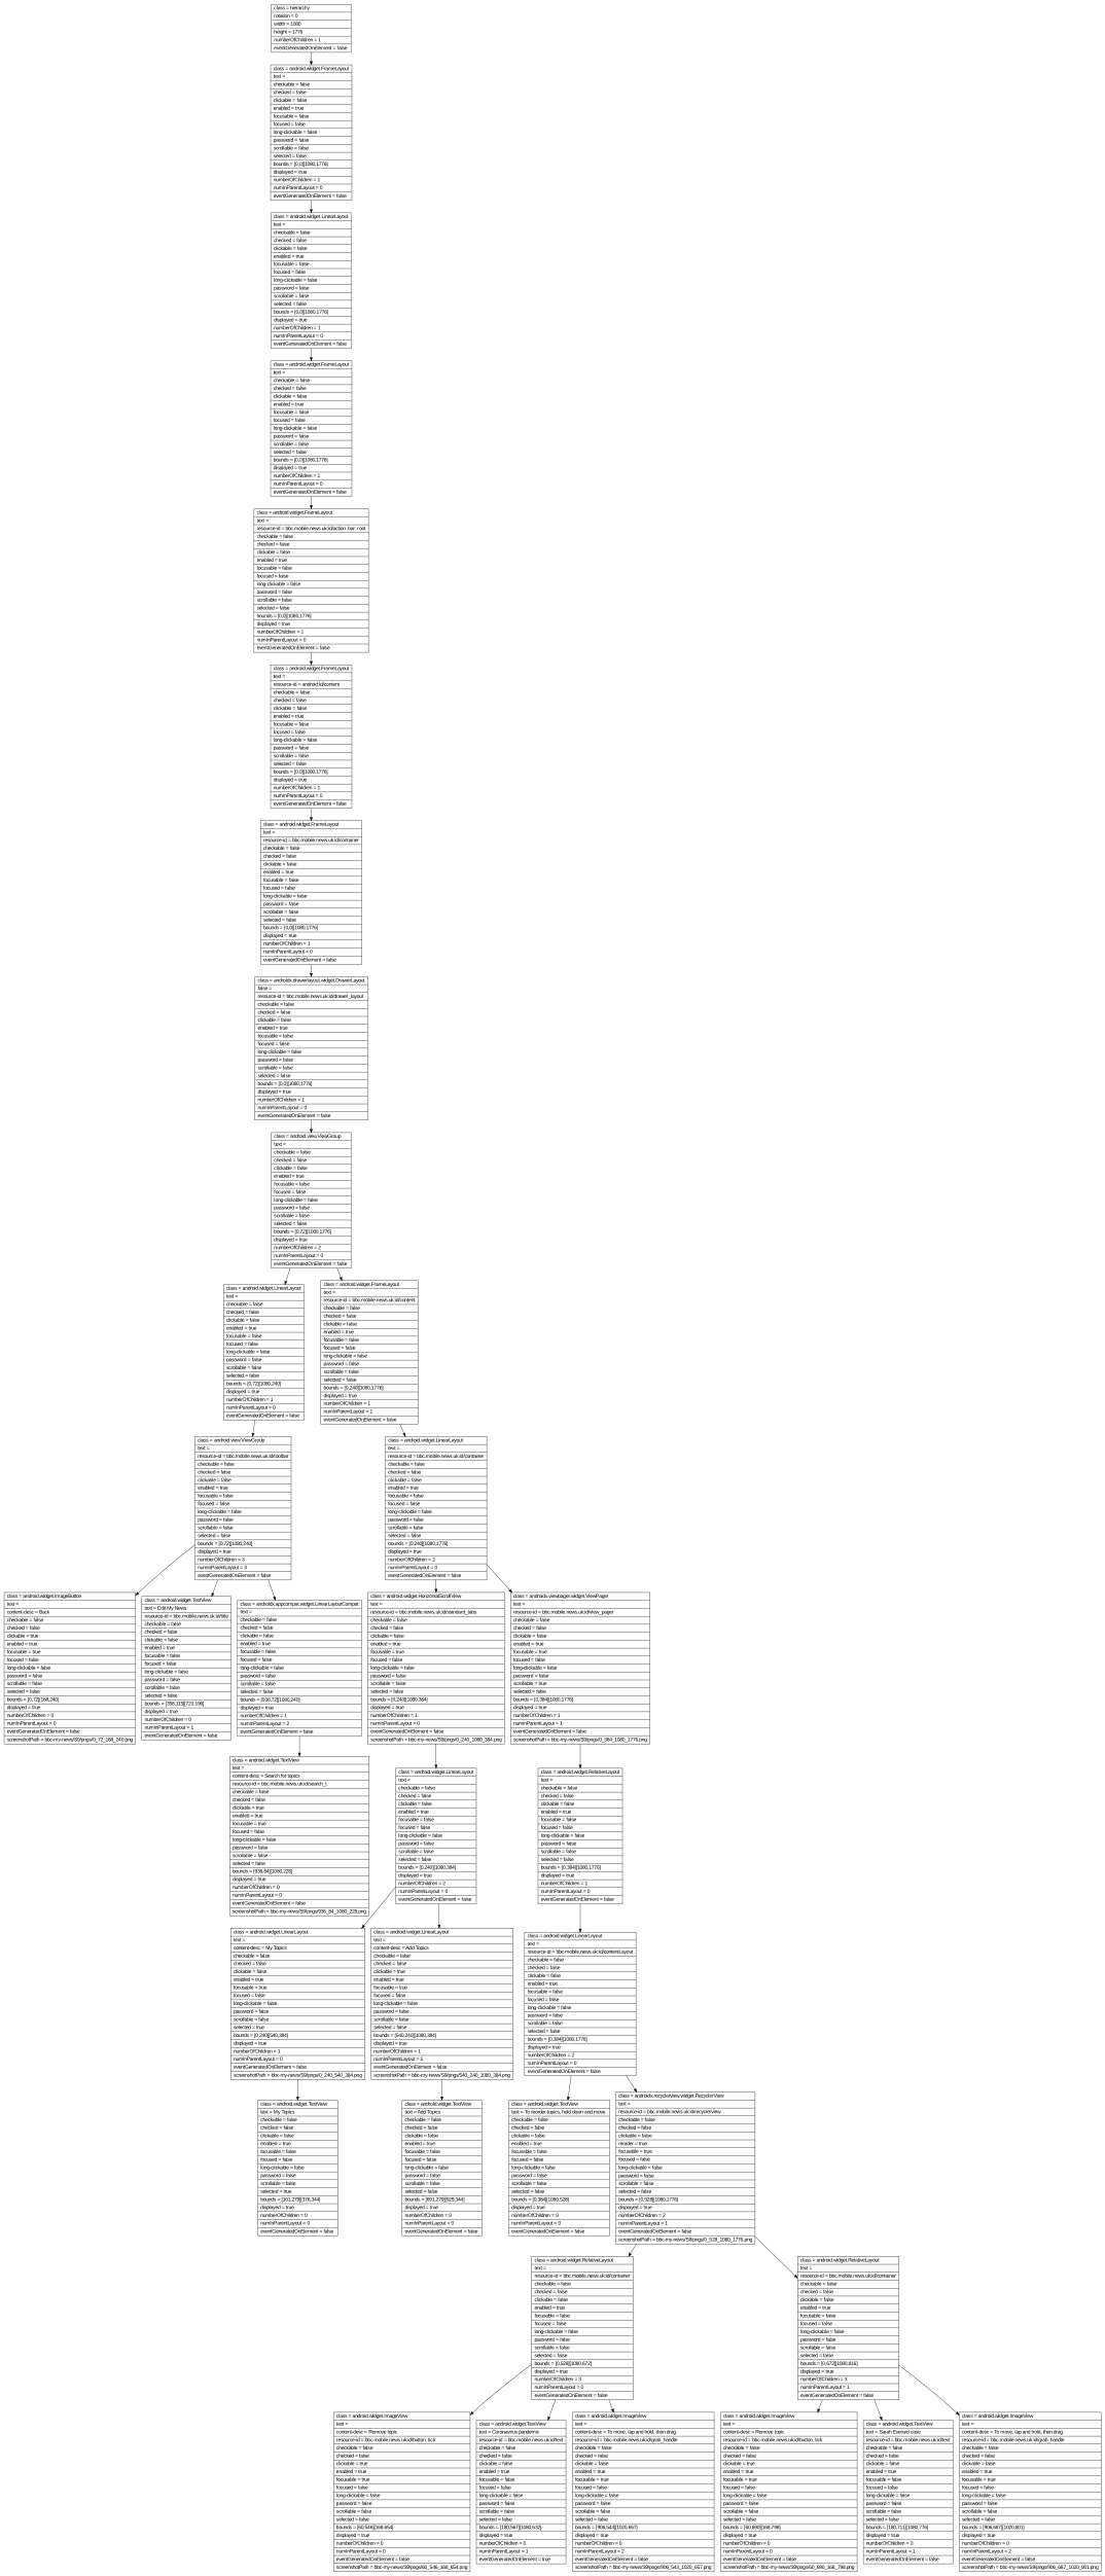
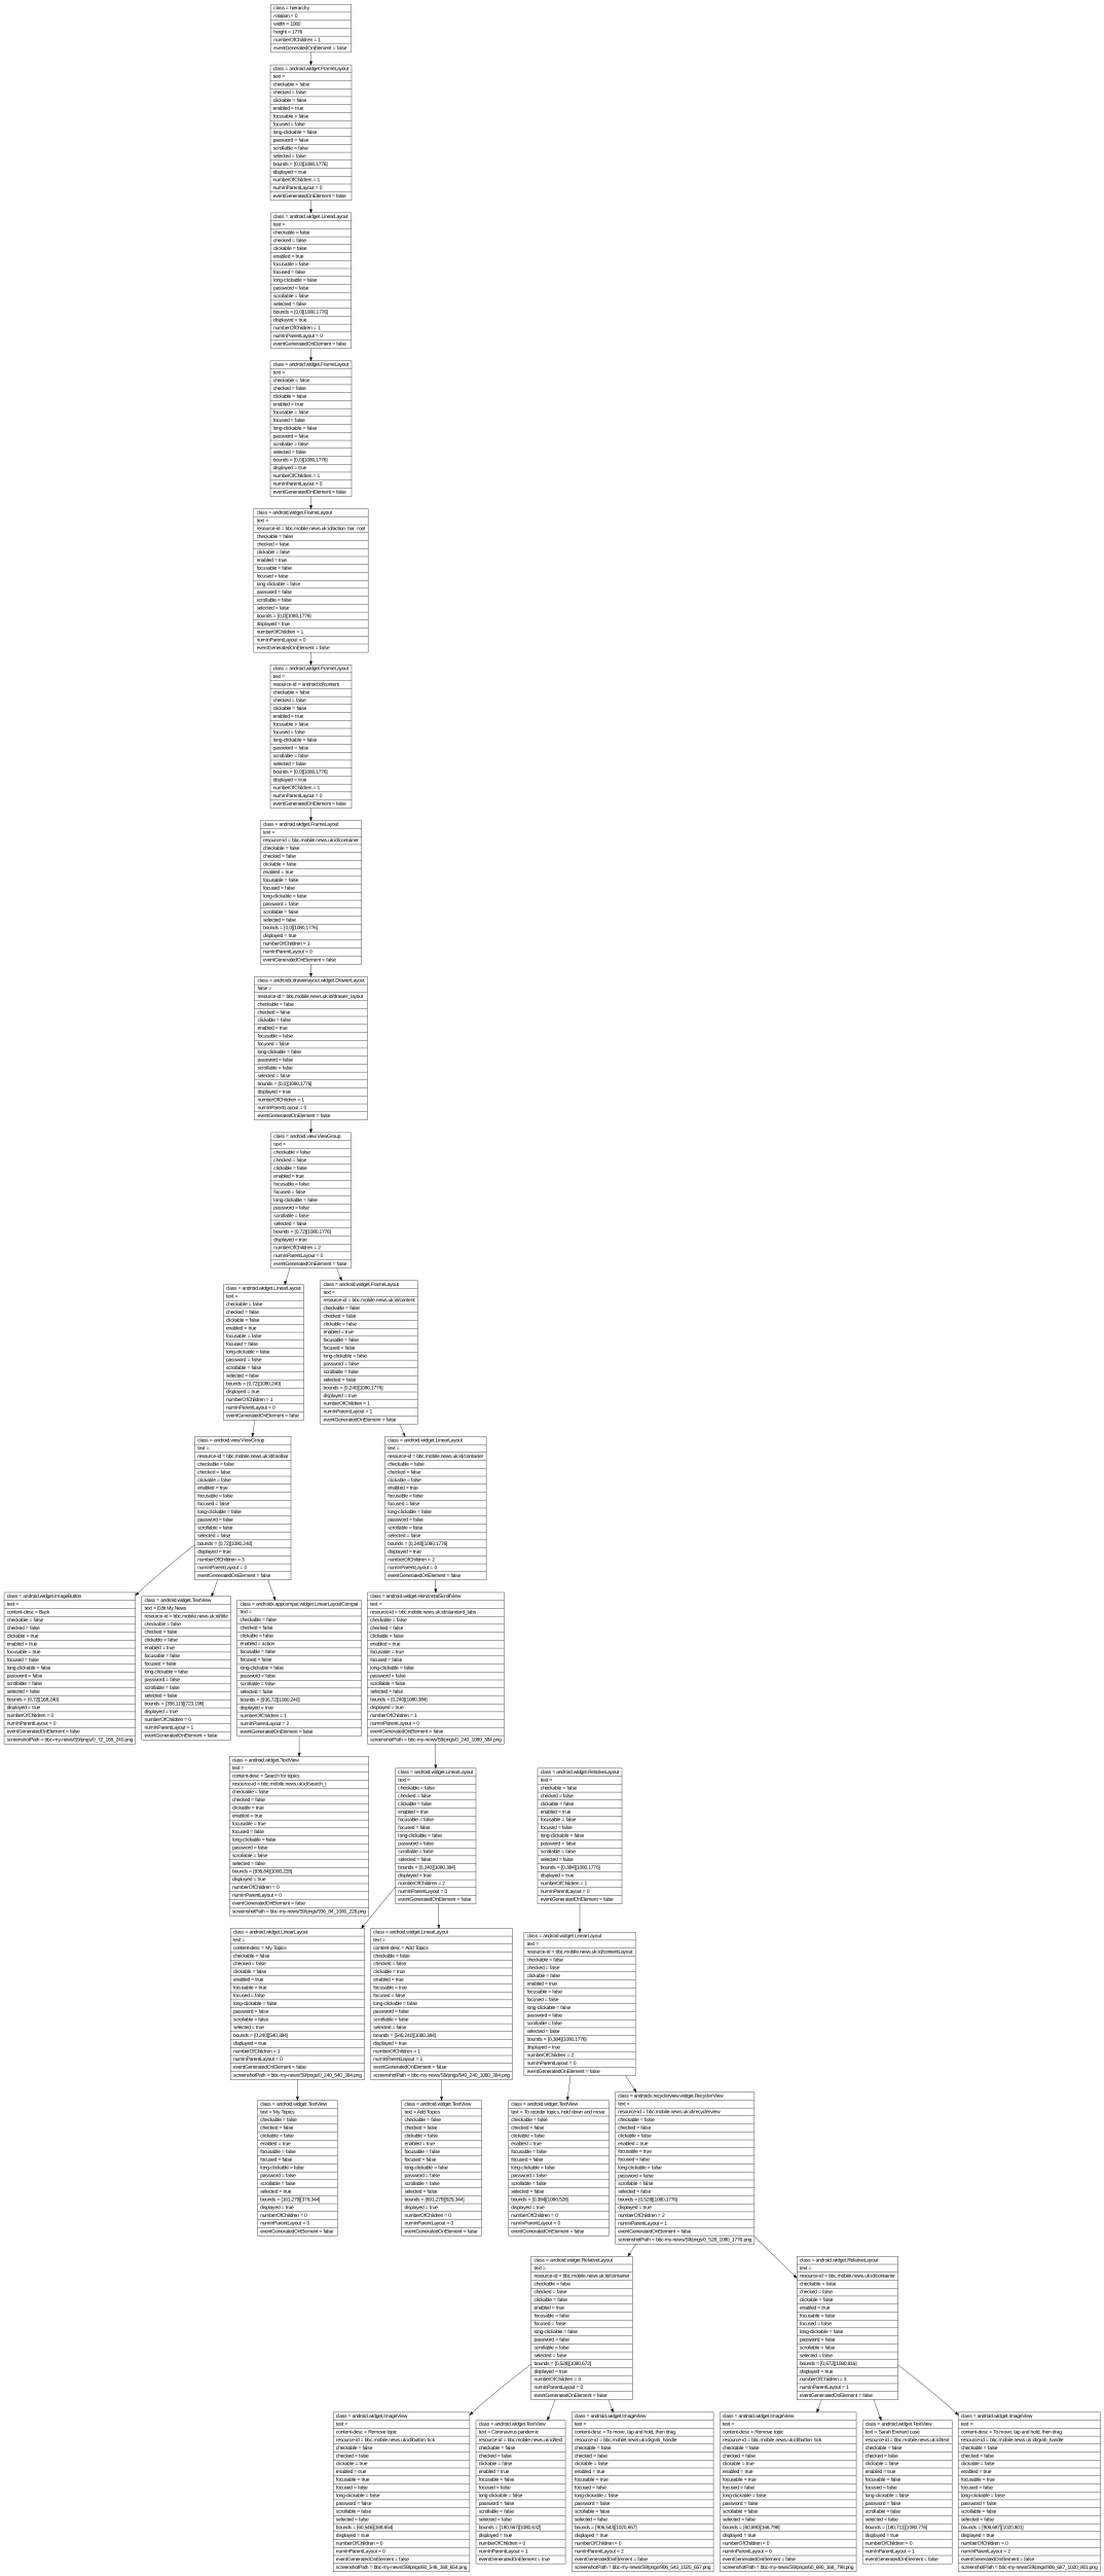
  digraph {
    node [fontname=Arial shape=record]
    n1 [label="{class = hierarchy\l|rotation = 0\l|width = 1080\l|height = 1776\l|numberOfChildren = 1\l|eventGeneratedOnElement = false \l}"]
    n2 [label="{class = android.widget.FrameLayout\l|text = \l|checkable = false\l|checked = false\l|clickable = false\l|enabled = true\l|focusable = false\l|focused = false\l|long-clickable = false\l|password = false\l|scrollable = false\l|selected = false\l|bounds = [0,0][1080,1776]\l|displayed = true\l|numberOfChildren = 1\l|numInParentLayout = 0\l|eventGeneratedOnElement = false \l}"]
    n3 [label="{class = android.widget.LinearLayout\l|text = \l|checkable = false\l|checked = false\l|clickable = false\l|enabled = true\l|focusable = false\l|focused = false\l|long-clickable = false\l|password = false\l|scrollable = false\l|selected = false\l|bounds = [0,0][1080,1776]\l|displayed = true\l|numberOfChildren = 1\l|numInParentLayout = 0\l|eventGeneratedOnElement = false \l}"]
    n4 [label="{class = android.widget.FrameLayout\l|text = \l|checkable = false\l|checked = false\l|clickable = false\l|enabled = true\l|focusable = false\l|focused = false\l|long-clickable = false\l|password = false\l|scrollable = false\l|selected = false\l|bounds = [0,0][1080,1776]\l|displayed = true\l|numberOfChildren = 1\l|numInParentLayout = 0\l|eventGeneratedOnElement = false \l}"]
    n5 [label="{class = android.widget.FrameLayout\l|text = \l|resource-id = bbc.mobile.news.uk:id/action_bar_root\l|checkable = false\l|checked = false\l|clickable = false\l|enabled = true\l|focusable = false\l|focused = false\l|long-clickable = false\l|password = false\l|scrollable = false\l|selected = false\l|bounds = [0,0][1080,1776]\l|displayed = true\l|numberOfChildren = 1\l|numInParentLayout = 0\l|eventGeneratedOnElement = false \l}"]
    n6 [label="{class = android.widget.FrameLayout\l|text = \l|resource-id = android:id/content\l|checkable = false\l|checked = false\l|clickable = false\l|enabled = true\l|focusable = false\l|focused = false\l|long-clickable = false\l|password = false\l|scrollable = false\l|selected = false\l|bounds = [0,0][1080,1776]\l|displayed = true\l|numberOfChildren = 1\l|numInParentLayout = 0\l|eventGeneratedOnElement = false \l}"]
    n7 [label="{class = android.widget.FrameLayout\l|text = \l|resource-id = bbc.mobile.news.uk:id/container\l|checkable = false\l|checked = false\l|clickable = false\l|enabled = true\l|focusable = false\l|focused = false\l|long-clickable = false\l|password = false\l|scrollable = false\l|selected = false\l|bounds = [0,0][1080,1776]\l|displayed = true\l|numberOfChildren = 1\l|numInParentLayout = 0\l|eventGeneratedOnElement = false \l}"]
    n8 [label="{class = androidx.drawerlayout.widget.DrawerLayout\l|false = \l|resource-id = bbc.mobile.news.uk:id/drawer_layout\l|checkable = false\l|checked = false\l|clickable = false\l|enabled = true\l|focusable = false\l|focused = false\l|long-clickable = false\l|password = false\l|scrollable = false\l|selected = false\l|bounds = [0,0][1080,1776]\l|displayed = true\l|numberOfChildren = 1\l|numInParentLayout = 0\l|eventGeneratedOnElement = false \l}"]
    n9 [label="{class = android.view.ViewGroup\l|text = \l|checkable = false\l|checked = false\l|clickable = false\l|enabled = true\l|focusable = false\l|focused = false\l|long-clickable = false\l|password = false\l|scrollable = false\l|selected = false\l|bounds = [0,72][1080,1776]\l|displayed = true\l|numberOfChildren = 2\l|numInParentLayout = 0\l|eventGeneratedOnElement = false \l}"]
    n10 [label="{class = android.widget.LinearLayout\l|text = \l|checkable = false\l|checked = false\l|clickable = false\l|enabled = true\l|focusable = false\l|focused = false\l|long-clickable = false\l|password = false\l|scrollable = false\l|selected = false\l|bounds = [0,72][1080,240]\l|displayed = true\l|numberOfChildren = 1\l|numInParentLayout = 0\l|eventGeneratedOnElement = false \l}"]
    n11 [label="{class = android.widget.FrameLayout\l|text = \l|resource-id = bbc.mobile.news.uk:id/content\l|checkable = false\l|checked = false\l|clickable = false\l|enabled = true\l|focusable = false\l|focused = false\l|long-clickable = false\l|password = false\l|scrollable = false\l|selected = false\l|bounds = [0,240][1080,1776]\l|displayed = true\l|numberOfChildren = 1\l|numInParentLayout = 1\l|eventGeneratedOnElement = false \l}"]
    n12 [label="{class = android.view.ViewGroup\l|text = \l|resource-id = bbc.mobile.news.uk:id/toolbar\l|checkable = false\l|checked = false\l|clickable = false\l|enabled = true\l|focusable = false\l|focused = false\l|long-clickable = false\l|password = false\l|scrollable = false\l|selected = false\l|bounds = [0,72][1080,240]\l|displayed = true\l|numberOfChildren = 3\l|numInParentLayout = 0\l|eventGeneratedOnElement = false \l}"]
    n13 [label="{class = android.widget.LinearLayout\l|text = \l|resource-id = bbc.mobile.news.uk:id/container\l|checkable = false\l|checked = false\l|clickable = false\l|enabled = true\l|focusable = false\l|focused = false\l|long-clickable = false\l|password = false\l|scrollable = false\l|selected = false\l|bounds = [0,240][1080,1776]\l|displayed = true\l|numberOfChildren = 2\l|numInParentLayout = 0\l|eventGeneratedOnElement = false \l}"]
    n14 [label="{class = android.widget.ImageButton\l|text = \l|content-desc = Back\l|checkable = false\l|checked = false\l|clickable = true\l|enabled = true\l|focusable = true\l|focused = false\l|long-clickable = false\l|password = false\l|scrollable = false\l|selected = false\l|bounds = [0,72][168,240]\l|displayed = true\l|numberOfChildren = 0\l|numInParentLayout = 0\l|eventGeneratedOnElement = false \l|screenshotPath = bbc-my-news/S9/pngs/0_72_168_240.png\l}"]
    n15 [label="{class = android.widget.TextView\l|text = Edit My News\l|resource-id = bbc.mobile.news.uk:id/title\l|checkable = false\l|checked = false\l|clickable = false\l|enabled = true\l|focusable = false\l|focused = false\l|long-clickable = false\l|password = false\l|scrollable = false\l|selected = false\l|bounds = [358,115][723,196]\l|displayed = true\l|numberOfChildren = 0\l|numInParentLayout = 1\l|eventGeneratedOnElement = false \l}"]
-   n16 [label="{class = androidx.appcompat.widget.LinearLayoutCompat\l|text = \l|checkable = false\l|checked = false\l|clickable = false\l|enabled = true\l|focusable = false\l|focused = false\l|long-clickable = false\l|password = false\l|scrollable = false\l|selected = false\l|bounds = [936,72][1080,240]\l|displayed = true\l|numberOfChildren = 1\l|numInParentLayout = 2\l|eventGeneratedOnElement = false \l}"]
+   n16 [label="{class = androidx.appcompat.widget.LinearLayoutCompat\l|text = \l|checkable = false\l|checked = false\l|clickable = false\l|enabled = action\l|focusable = false\l|focused = false\l|long-clickable = false\l|password = false\l|scrollable = false\l|selected = false\l|bounds = [936,72][1080,240]\l|displayed = true\l|numberOfChildren = 1\l|numInParentLayout = 2\l|eventGeneratedOnElement = false \l}"]
    n17 [label="{class = android.widget.HorizontalScrollView\l|text = \l|resource-id = bbc.mobile.news.uk:id/standard_tabs\l|checkable = false\l|checked = false\l|clickable = false\l|enabled = true\l|focusable = true\l|focused = false\l|long-clickable = false\l|password = false\l|scrollable = false\l|selected = false\l|bounds = [0,240][1080,384]\l|displayed = true\l|numberOfChildren = 1\l|numInParentLayout = 0\l|eventGeneratedOnElement = false \l|screenshotPath = bbc-my-news/S9/pngs/0_240_1080_384.png\l}"]
-   n18 [label="{class = androidx.viewpager.widget.ViewPager\l|text = \l|resource-id = bbc.mobile.news.uk:id/view_pager\l|checkable = false\l|checked = false\l|clickable = false\l|enabled = true\l|focusable = true\l|focused = false\l|long-clickable = false\l|password = false\l|scrollable = true\l|selected = false\l|bounds = [0,384][1080,1776]\l|displayed = true\l|numberOfChildren = 1\l|numInParentLayout = 1\l|eventGeneratedOnElement = false \l|screenshotPath = bbc-my-news/S9/pngs/0_384_1080_1776.png\l}"]
    n19 [label="{class = android.widget.TextView\l|text = \l|content-desc = Search for topics\l|resource-id = bbc.mobile.news.uk:id/search_t\l|checkable = false\l|checked = false\l|clickable = true\l|enabled = true\l|focusable = true\l|focused = false\l|long-clickable = false\l|password = false\l|scrollable = false\l|selected = false\l|bounds = [936,84][1080,228]\l|displayed = true\l|numberOfChildren = 0\l|numInParentLayout = 0\l|eventGeneratedOnElement = false \l|screenshotPath = bbc-my-news/S9/pngs/936_84_1080_228.png\l}"]
    n20 [label="{class = android.widget.LinearLayout\l|text = \l|checkable = false\l|checked = false\l|clickable = false\l|enabled = true\l|focusable = false\l|focused = false\l|long-clickable = false\l|password = false\l|scrollable = false\l|selected = false\l|bounds = [0,240][1080,384]\l|displayed = true\l|numberOfChildren = 2\l|numInParentLayout = 0\l|eventGeneratedOnElement = false \l}"]
    n21 [label="{class = android.widget.RelativeLayout\l|text = \l|checkable = false\l|checked = false\l|clickable = false\l|enabled = true\l|focusable = false\l|focused = false\l|long-clickable = false\l|password = false\l|scrollable = false\l|selected = false\l|bounds = [0,384][1080,1776]\l|displayed = true\l|numberOfChildren = 1\l|numInParentLayout = 0\l|eventGeneratedOnElement = false \l}"]
    n22 [label="{class = android.widget.LinearLayout\l|text = \l|content-desc = My Topics\l|checkable = false\l|checked = false\l|clickable = false\l|enabled = true\l|focusable = true\l|focused = false\l|long-clickable = false\l|password = false\l|scrollable = false\l|selected = true\l|bounds = [0,240][540,384]\l|displayed = true\l|numberOfChildren = 1\l|numInParentLayout = 0\l|eventGeneratedOnElement = false \l|screenshotPath = bbc-my-news/S9/pngs/0_240_540_384.png\l}"]
    n23 [label="{class = android.widget.LinearLayout\l|text = \l|content-desc = Add Topics\l|checkable = false\l|checked = false\l|clickable = true\l|enabled = true\l|focusable = true\l|focused = false\l|long-clickable = false\l|password = false\l|scrollable = false\l|selected = false\l|bounds = [540,240][1080,384]\l|displayed = true\l|numberOfChildren = 1\l|numInParentLayout = 1\l|eventGeneratedOnElement = false \l|screenshotPath = bbc-my-news/S9/pngs/540_240_1080_384.png\l}"]
    n24 [label="{class = android.widget.LinearLayout\l|text = \l|resource-id = bbc.mobile.news.uk:id/contentLayout\l|checkable = false\l|checked = false\l|clickable = false\l|enabled = true\l|focusable = false\l|focused = false\l|long-clickable = false\l|password = false\l|scrollable = false\l|selected = false\l|bounds = [0,384][1080,1776]\l|displayed = true\l|numberOfChildren = 2\l|numInParentLayout = 0\l|eventGeneratedOnElement = false \l}"]
    n25 [label="{class = android.widget.TextView\l|text = My Topics\l|checkable = false\l|checked = false\l|clickable = false\l|enabled = true\l|focusable = false\l|focused = false\l|long-clickable = false\l|password = false\l|scrollable = false\l|selected = true\l|bounds = [161,279][378,344]\l|displayed = true\l|numberOfChildren = 0\l|numInParentLayout = 0\l|eventGeneratedOnElement = false \l}"]
    n26 [label="{class = android.widget.TextView\l|text = Add Topics\l|checkable = false\l|checked = false\l|clickable = false\l|enabled = true\l|focusable = false\l|focused = false\l|long-clickable = false\l|password = false\l|scrollable = false\l|selected = false\l|bounds = [691,279][929,344]\l|displayed = true\l|numberOfChildren = 0\l|numInParentLayout = 0\l|eventGeneratedOnElement = false \l}"]
    n27 [label="{class = android.widget.TextView\l|text = To reorder topics, hold down and move.\l|checkable = false\l|checked = false\l|clickable = false\l|enabled = true\l|focusable = false\l|focused = false\l|long-clickable = false\l|password = false\l|scrollable = false\l|selected = false\l|bounds = [0,384][1080,528]\l|displayed = true\l|numberOfChildren = 0\l|numInParentLayout = 0\l|eventGeneratedOnElement = false \l}"]
-   n28 [label="{class = androidx.recyclerview.widget.RecyclerView\l|text = \l|resource-id = bbc.mobile.news.uk:id/recyclerview\l|checkable = false\l|checked = false\l|clickable = false\l|reorder = true\l|focusable = true\l|focused = false\l|long-clickable = false\l|password = false\l|scrollable = false\l|selected = false\l|bounds = [0,528][1080,1776]\l|displayed = true\l|numberOfChildren = 2\l|numInParentLayout = 1\l|eventGeneratedOnElement = false \l|screenshotPath = bbc-my-news/S9/pngs/0_528_1080_1776.png\l}"]
+   n28 [label="{class = androidx.recyclerview.widget.RecyclerView\l|text = \l|resource-id = bbc.mobile.news.uk:id/recyclerview\l|checkable = false\l|checked = false\l|clickable = false\l|enabled = true\l|focusable = true\l|focused = false\l|long-clickable = false\l|password = false\l|scrollable = false\l|selected = false\l|bounds = [0,528][1080,1776]\l|displayed = true\l|numberOfChildren = 2\l|numInParentLayout = 1\l|eventGeneratedOnElement = false \l|screenshotPath = bbc-my-news/S9/pngs/0_528_1080_1776.png\l}"]
    n29 [label="{class = android.widget.RelativeLayout\l|text = \l|resource-id = bbc.mobile.news.uk:id/container\l|checkable = false\l|checked = false\l|clickable = false\l|enabled = true\l|focusable = false\l|focused = false\l|long-clickable = false\l|password = false\l|scrollable = false\l|selected = false\l|bounds = [0,528][1080,672]\l|displayed = true\l|numberOfChildren = 3\l|numInParentLayout = 0\l|eventGeneratedOnElement = false \l}"]
    n30 [label="{class = android.widget.RelativeLayout\l|text = \l|resource-id = bbc.mobile.news.uk:id/container\l|checkable = false\l|checked = false\l|clickable = false\l|enabled = true\l|focusable = false\l|focused = false\l|long-clickable = false\l|password = false\l|scrollable = false\l|selected = false\l|bounds = [0,672][1080,816]\l|displayed = true\l|numberOfChildren = 3\l|numInParentLayout = 1\l|eventGeneratedOnElement = false \l}"]
    n31 [label="{class = android.widget.ImageView\l|text = \l|content-desc = Remove topic\l|resource-id = bbc.mobile.news.uk:id/button_tick\l|checkable = false\l|checked = false\l|clickable = true\l|enabled = true\l|focusable = true\l|focused = false\l|long-clickable = false\l|password = false\l|scrollable = false\l|selected = false\l|bounds = [60,546][168,654]\l|displayed = true\l|numberOfChildren = 0\l|numInParentLayout = 0\l|eventGeneratedOnElement = false \l|screenshotPath = bbc-my-news/S9/pngs/60_546_168_654.png\l}"]
    n32 [label="{class = android.widget.TextView\l|text = Coronavirus pandemic\l|resource-id = bbc.mobile.news.uk:id/text\l|checkable = false\l|checked = false\l|clickable = false\l|enabled = true\l|focusable = false\l|focused = false\l|long-clickable = false\l|password = false\l|scrollable = false\l|selected = false\l|bounds = [180,567][1080,632]\l|displayed = true\l|numberOfChildren = 0\l|numInParentLayout = 1\l|eventGeneratedOnElement = true \l}"]
    n33 [label="{class = android.widget.ImageView\l|text = \l|content-desc = To move, tap and hold, then drag.\l|resource-id = bbc.mobile.news.uk:id/grab_handle\l|checkable = false\l|checked = false\l|clickable = false\l|enabled = true\l|focusable = true\l|focused = false\l|long-clickable = false\l|password = false\l|scrollable = false\l|selected = false\l|bounds = [906,543][1020,657]\l|displayed = true\l|numberOfChildren = 0\l|numInParentLayout = 2\l|eventGeneratedOnElement = false \l|screenshotPath = bbc-my-news/S9/pngs/906_543_1020_657.png\l}"]
    n34 [label="{class = android.widget.ImageView\l|text = \l|content-desc = Remove topic\l|resource-id = bbc.mobile.news.uk:id/button_tick\l|checkable = false\l|checked = false\l|clickable = true\l|enabled = true\l|focusable = true\l|focused = false\l|long-clickable = false\l|password = false\l|scrollable = false\l|selected = false\l|bounds = [60,690][168,798]\l|displayed = true\l|numberOfChildren = 0\l|numInParentLayout = 0\l|eventGeneratedOnElement = false \l|screenshotPath = bbc-my-news/S9/pngs/60_690_168_798.png\l}"]
    n35 [label="{class = android.widget.TextView\l|text = Sarah Everard case\l|resource-id = bbc.mobile.news.uk:id/text\l|checkable = false\l|checked = false\l|clickable = false\l|enabled = true\l|focusable = false\l|focused = false\l|long-clickable = false\l|password = false\l|scrollable = false\l|selected = false\l|bounds = [180,711][1080,776]\l|displayed = true\l|numberOfChildren = 0\l|numInParentLayout = 1\l|eventGeneratedOnElement = false \l}"]
    n36 [label="{class = android.widget.ImageView\l|text = \l|content-desc = To move, tap and hold, then drag.\l|resource-id = bbc.mobile.news.uk:id/grab_handle\l|checkable = false\l|checked = false\l|clickable = false\l|enabled = true\l|focusable = true\l|focused = false\l|long-clickable = false\l|password = false\l|scrollable = false\l|selected = false\l|bounds = [906,687][1020,801]\l|displayed = true\l|numberOfChildren = 0\l|numInParentLayout = 2\l|eventGeneratedOnElement = false \l|screenshotPath = bbc-my-news/S9/pngs/906_687_1020_801.png\l}"]
    n1 -> n2
    n2 -> n3
    n3 -> n4
    n4 -> n5
    n5 -> n6
    n6 -> n7
    n7 -> n8
    n8 -> n9
    n9 -> n10
    n9 -> n11
    n10 -> n12
    n11 -> n13
    n12 -> n14
    n12 -> n15
    n12 -> n16
    n13 -> n17
-   n13 -> n18
    n16 -> n19
    n17 -> n20
-   n18 -> n21
    n20 -> n22
    n20 -> n23
    n21 -> n24
    n22 -> n25
    n23 -> n26
    n24 -> n27
    n24 -> n28
    n28 -> n29
    n28 -> n30
    n29 -> n31
    n29 -> n32
    n29 -> n33
    n30 -> n34
    n30 -> n35
    n30 -> n36
  }
